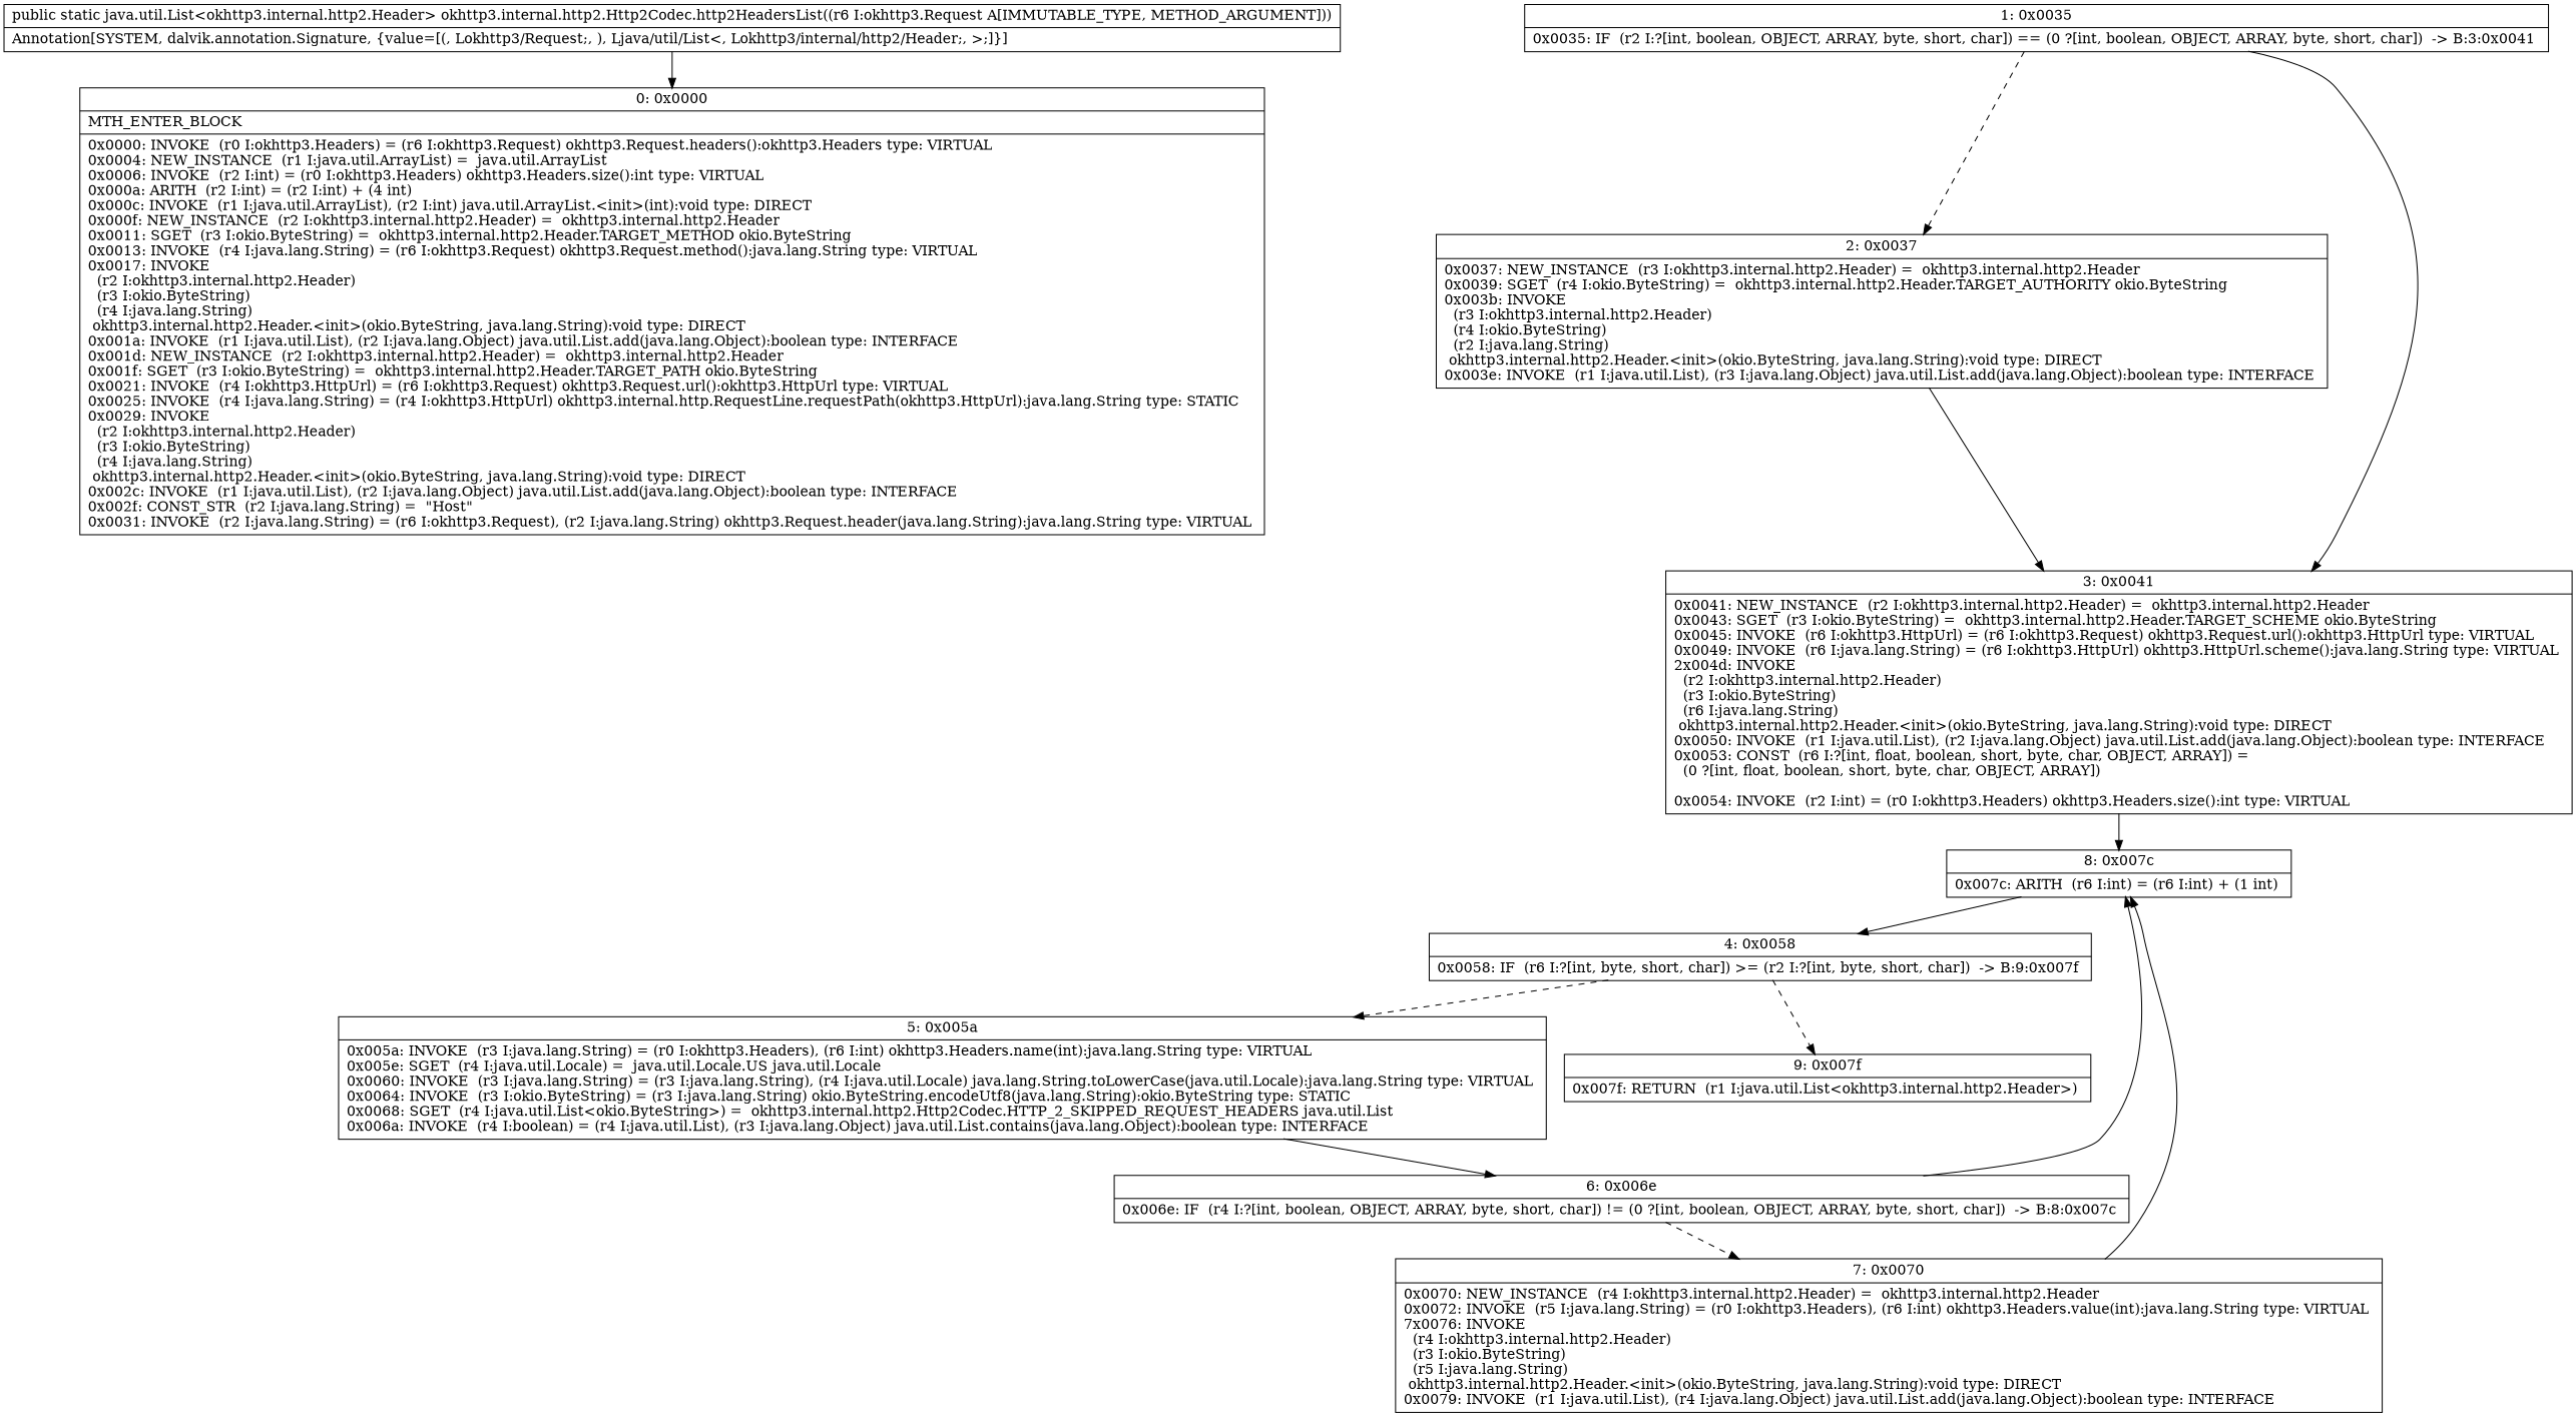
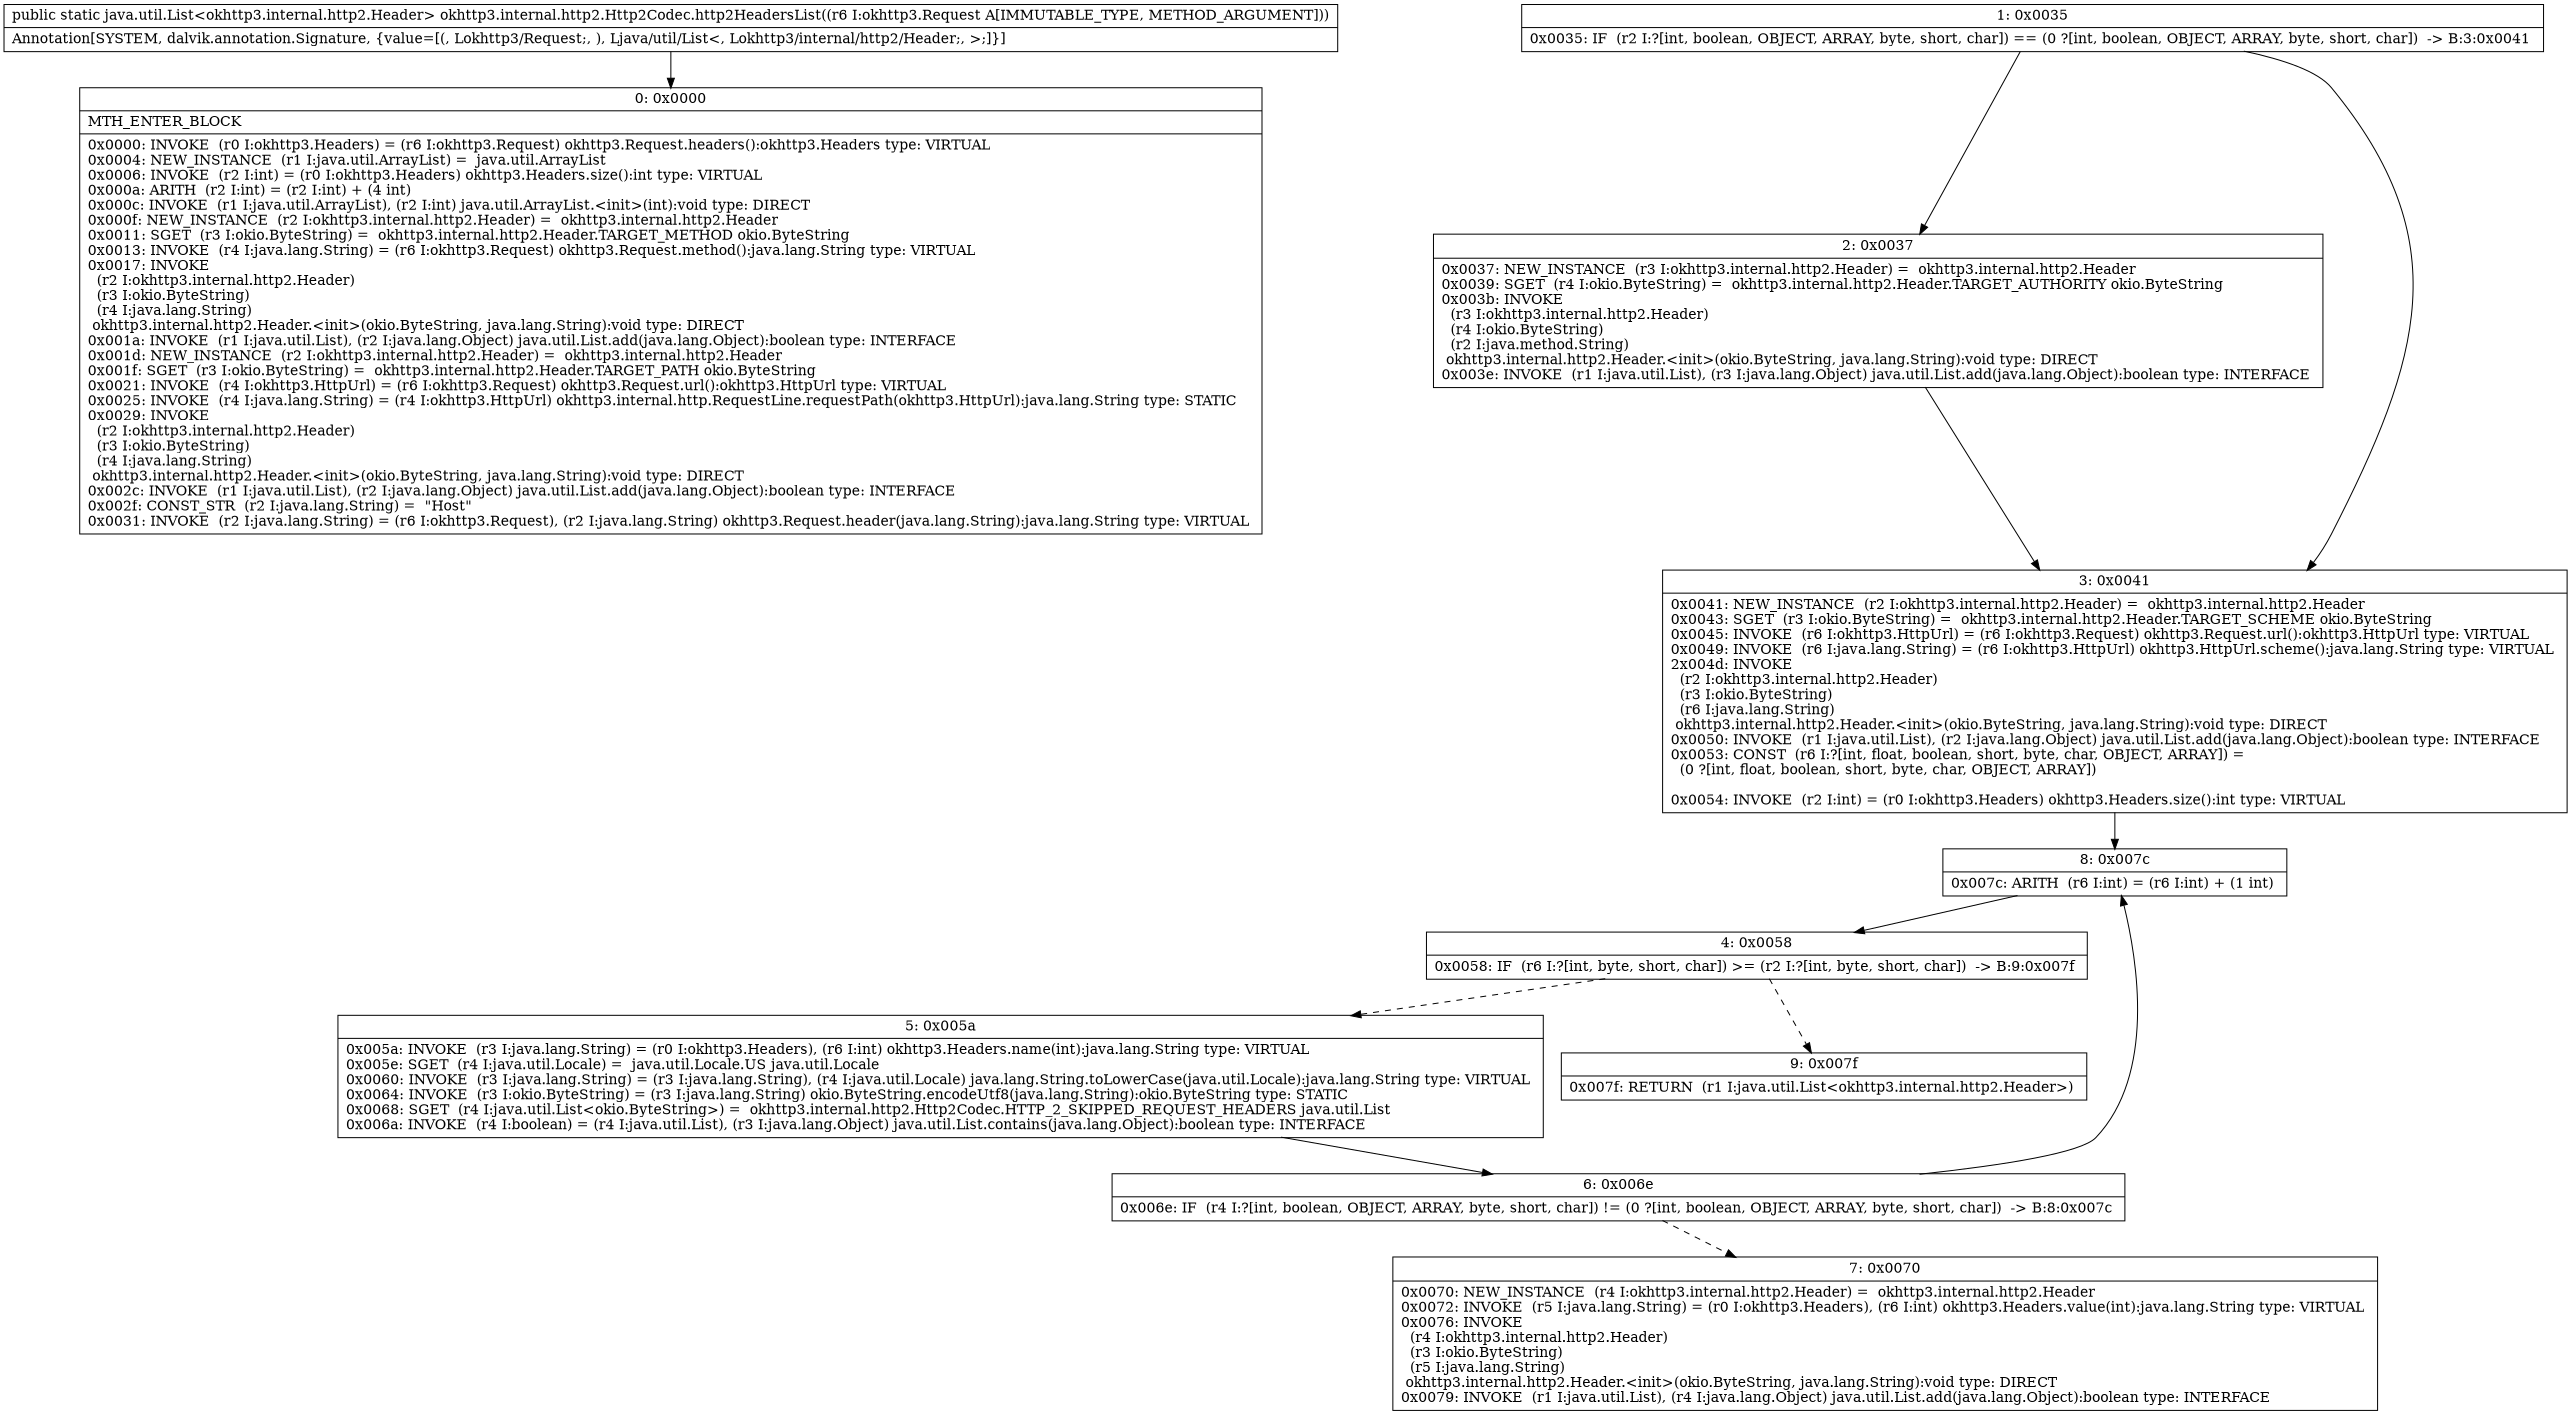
  digraph {
    node [shape=record]
    n1 [label="{0\:\ 0x0000|MTH_ENTER_BLOCK\l|0x0000: INVOKE  (r0 I:okhttp3.Headers) = (r6 I:okhttp3.Request) okhttp3.Request.headers():okhttp3.Headers type: VIRTUAL \l0x0004: NEW_INSTANCE  (r1 I:java.util.ArrayList) =  java.util.ArrayList \l0x0006: INVOKE  (r2 I:int) = (r0 I:okhttp3.Headers) okhttp3.Headers.size():int type: VIRTUAL \l0x000a: ARITH  (r2 I:int) = (r2 I:int) + (4 int) \l0x000c: INVOKE  (r1 I:java.util.ArrayList), (r2 I:int) java.util.ArrayList.\<init\>(int):void type: DIRECT \l0x000f: NEW_INSTANCE  (r2 I:okhttp3.internal.http2.Header) =  okhttp3.internal.http2.Header \l0x0011: SGET  (r3 I:okio.ByteString) =  okhttp3.internal.http2.Header.TARGET_METHOD okio.ByteString \l0x0013: INVOKE  (r4 I:java.lang.String) = (r6 I:okhttp3.Request) okhttp3.Request.method():java.lang.String type: VIRTUAL \l0x0017: INVOKE  \l  (r2 I:okhttp3.internal.http2.Header)\l  (r3 I:okio.ByteString)\l  (r4 I:java.lang.String)\l okhttp3.internal.http2.Header.\<init\>(okio.ByteString, java.lang.String):void type: DIRECT \l0x001a: INVOKE  (r1 I:java.util.List), (r2 I:java.lang.Object) java.util.List.add(java.lang.Object):boolean type: INTERFACE \l0x001d: NEW_INSTANCE  (r2 I:okhttp3.internal.http2.Header) =  okhttp3.internal.http2.Header \l0x001f: SGET  (r3 I:okio.ByteString) =  okhttp3.internal.http2.Header.TARGET_PATH okio.ByteString \l0x0021: INVOKE  (r4 I:okhttp3.HttpUrl) = (r6 I:okhttp3.Request) okhttp3.Request.url():okhttp3.HttpUrl type: VIRTUAL \l0x0025: INVOKE  (r4 I:java.lang.String) = (r4 I:okhttp3.HttpUrl) okhttp3.internal.http.RequestLine.requestPath(okhttp3.HttpUrl):java.lang.String type: STATIC \l0x0029: INVOKE  \l  (r2 I:okhttp3.internal.http2.Header)\l  (r3 I:okio.ByteString)\l  (r4 I:java.lang.String)\l okhttp3.internal.http2.Header.\<init\>(okio.ByteString, java.lang.String):void type: DIRECT \l0x002c: INVOKE  (r1 I:java.util.List), (r2 I:java.lang.Object) java.util.List.add(java.lang.Object):boolean type: INTERFACE \l0x002f: CONST_STR  (r2 I:java.lang.String) =  \"Host\" \l0x0031: INVOKE  (r2 I:java.lang.String) = (r6 I:okhttp3.Request), (r2 I:java.lang.String) okhttp3.Request.header(java.lang.String):java.lang.String type: VIRTUAL \l}"]
    n2 [label="{1\:\ 0x0035|0x0035: IF  (r2 I:?[int, boolean, OBJECT, ARRAY, byte, short, char]) == (0 ?[int, boolean, OBJECT, ARRAY, byte, short, char])  \-\> B:3:0x0041 \l}"]
-   n3 [label="{2\:\ 0x0037|0x0037: NEW_INSTANCE  (r3 I:okhttp3.internal.http2.Header) =  okhttp3.internal.http2.Header \l0x0039: SGET  (r4 I:okio.ByteString) =  okhttp3.internal.http2.Header.TARGET_AUTHORITY okio.ByteString \l0x003b: INVOKE  \l  (r3 I:okhttp3.internal.http2.Header)\l  (r4 I:okio.ByteString)\l  (r2 I:java.lang.String)\l okhttp3.internal.http2.Header.\<init\>(okio.ByteString, java.lang.String):void type: DIRECT \l0x003e: INVOKE  (r1 I:java.util.List), (r3 I:java.lang.Object) java.util.List.add(java.lang.Object):boolean type: INTERFACE \l}"]
+   n3 [label="{2\:\ 0x0037|0x0037: NEW_INSTANCE  (r3 I:okhttp3.internal.http2.Header) =  okhttp3.internal.http2.Header \l0x0039: SGET  (r4 I:okio.ByteString) =  okhttp3.internal.http2.Header.TARGET_AUTHORITY okio.ByteString \l0x003b: INVOKE  \l  (r3 I:okhttp3.internal.http2.Header)\l  (r4 I:okio.ByteString)\l  (r2 I:java.method.String)\l okhttp3.internal.http2.Header.\<init\>(okio.ByteString, java.lang.String):void type: DIRECT \l0x003e: INVOKE  (r1 I:java.util.List), (r3 I:java.lang.Object) java.util.List.add(java.lang.Object):boolean type: INTERFACE \l}"]
    n4 [label="{3\:\ 0x0041|0x0041: NEW_INSTANCE  (r2 I:okhttp3.internal.http2.Header) =  okhttp3.internal.http2.Header \l0x0043: SGET  (r3 I:okio.ByteString) =  okhttp3.internal.http2.Header.TARGET_SCHEME okio.ByteString \l0x0045: INVOKE  (r6 I:okhttp3.HttpUrl) = (r6 I:okhttp3.Request) okhttp3.Request.url():okhttp3.HttpUrl type: VIRTUAL \l0x0049: INVOKE  (r6 I:java.lang.String) = (r6 I:okhttp3.HttpUrl) okhttp3.HttpUrl.scheme():java.lang.String type: VIRTUAL \l2x004d: INVOKE  \l  (r2 I:okhttp3.internal.http2.Header)\l  (r3 I:okio.ByteString)\l  (r6 I:java.lang.String)\l okhttp3.internal.http2.Header.\<init\>(okio.ByteString, java.lang.String):void type: DIRECT \l0x0050: INVOKE  (r1 I:java.util.List), (r2 I:java.lang.Object) java.util.List.add(java.lang.Object):boolean type: INTERFACE \l0x0053: CONST  (r6 I:?[int, float, boolean, short, byte, char, OBJECT, ARRAY]) = \l  (0 ?[int, float, boolean, short, byte, char, OBJECT, ARRAY])\l \l0x0054: INVOKE  (r2 I:int) = (r0 I:okhttp3.Headers) okhttp3.Headers.size():int type: VIRTUAL \l}"]
    n5 [label="{8\:\ 0x007c|0x007c: ARITH  (r6 I:int) = (r6 I:int) + (1 int) \l}"]
    n6 [label="{4\:\ 0x0058|0x0058: IF  (r6 I:?[int, byte, short, char]) \>= (r2 I:?[int, byte, short, char])  \-\> B:9:0x007f \l}"]
    n7 [label="{5\:\ 0x005a|0x005a: INVOKE  (r3 I:java.lang.String) = (r0 I:okhttp3.Headers), (r6 I:int) okhttp3.Headers.name(int):java.lang.String type: VIRTUAL \l0x005e: SGET  (r4 I:java.util.Locale) =  java.util.Locale.US java.util.Locale \l0x0060: INVOKE  (r3 I:java.lang.String) = (r3 I:java.lang.String), (r4 I:java.util.Locale) java.lang.String.toLowerCase(java.util.Locale):java.lang.String type: VIRTUAL \l0x0064: INVOKE  (r3 I:okio.ByteString) = (r3 I:java.lang.String) okio.ByteString.encodeUtf8(java.lang.String):okio.ByteString type: STATIC \l0x0068: SGET  (r4 I:java.util.List\<okio.ByteString\>) =  okhttp3.internal.http2.Http2Codec.HTTP_2_SKIPPED_REQUEST_HEADERS java.util.List \l0x006a: INVOKE  (r4 I:boolean) = (r4 I:java.util.List), (r3 I:java.lang.Object) java.util.List.contains(java.lang.Object):boolean type: INTERFACE \l}"]
    n8 [label="{9\:\ 0x007f|0x007f: RETURN  (r1 I:java.util.List\<okhttp3.internal.http2.Header\>) \l}"]
    n9 [label="{6\:\ 0x006e|0x006e: IF  (r4 I:?[int, boolean, OBJECT, ARRAY, byte, short, char]) != (0 ?[int, boolean, OBJECT, ARRAY, byte, short, char])  \-\> B:8:0x007c \l}"]
-   n10 [label="{7\:\ 0x0070|0x0070: NEW_INSTANCE  (r4 I:okhttp3.internal.http2.Header) =  okhttp3.internal.http2.Header \l0x0072: INVOKE  (r5 I:java.lang.String) = (r0 I:okhttp3.Headers), (r6 I:int) okhttp3.Headers.value(int):java.lang.String type: VIRTUAL \l7x0076: INVOKE  \l  (r4 I:okhttp3.internal.http2.Header)\l  (r3 I:okio.ByteString)\l  (r5 I:java.lang.String)\l okhttp3.internal.http2.Header.\<init\>(okio.ByteString, java.lang.String):void type: DIRECT \l0x0079: INVOKE  (r1 I:java.util.List), (r4 I:java.lang.Object) java.util.List.add(java.lang.Object):boolean type: INTERFACE \l}"]
+   n10 [label="{7\:\ 0x0070|0x0070: NEW_INSTANCE  (r4 I:okhttp3.internal.http2.Header) =  okhttp3.internal.http2.Header \l0x0072: INVOKE  (r5 I:java.lang.String) = (r0 I:okhttp3.Headers), (r6 I:int) okhttp3.Headers.value(int):java.lang.String type: VIRTUAL \l0x0076: INVOKE  \l  (r4 I:okhttp3.internal.http2.Header)\l  (r3 I:okio.ByteString)\l  (r5 I:java.lang.String)\l okhttp3.internal.http2.Header.\<init\>(okio.ByteString, java.lang.String):void type: DIRECT \l0x0079: INVOKE  (r1 I:java.util.List), (r4 I:java.lang.Object) java.util.List.add(java.lang.Object):boolean type: INTERFACE \l}"]
    n11 [label="{public static java.util.List\<okhttp3.internal.http2.Header\> okhttp3.internal.http2.Http2Codec.http2HeadersList((r6 I:okhttp3.Request A[IMMUTABLE_TYPE, METHOD_ARGUMENT]))  | Annotation[SYSTEM, dalvik.annotation.Signature, \{value=[(, Lokhttp3\/Request;, ), Ljava\/util\/List\<, Lokhttp3\/internal\/http2\/Header;, \>;]\}]\l}"]
-   n2 -> n3 [style=dashed]
+   n2 -> n3 [style=solid]
    n2 -> n4
    n3 -> n4
    n4 -> n5
    n5 -> n6
    n6 -> n7 [style=dashed]
    n6 -> n8 [style=dashed]
    n7 -> n9
    n9 -> n5
    n9 -> n10 [style=dashed]
-   n10 -> n5
    n11 -> n1
  }
